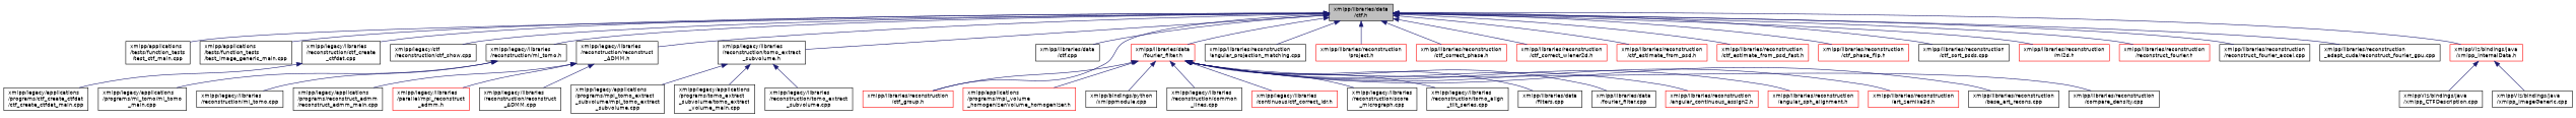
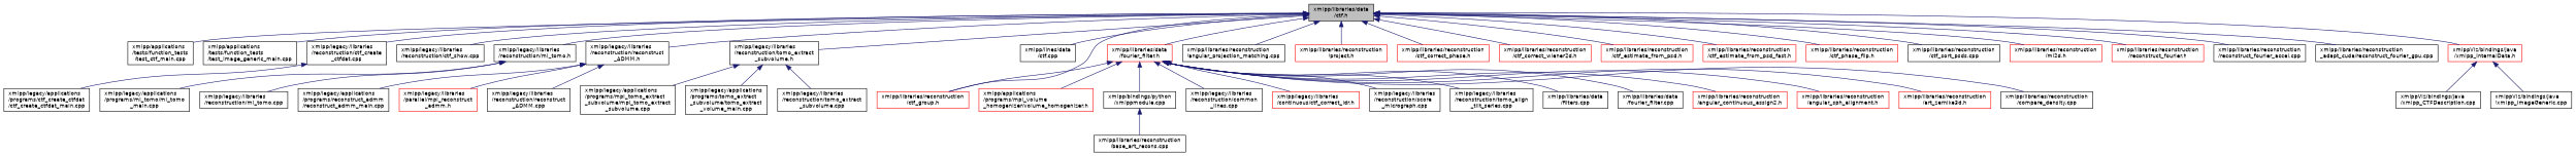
  digraph {
    node [color=black fillcolor=white fontname=Helvetica fontsize=10 shape=record style=filled]
    edge [color=midnightblue dir=back fontname=Helvetica fontsize=10 labelfontname=Helvetica labelfontsize=10 style=solid]
    n1 [fillcolor=grey75 fontcolor=black height=0.2 label="xmipp/libraries/data\l/ctf.h" width=0.4]
    n2 [height=0.2 label="xmipp/applications\l/tests/function_tests\l/test_ctf_main.cpp" width=0.4]
    n3 [height=0.2 label="xmipp/applications\l/tests/function_tests\l/test_image_generic_main.cpp" width=0.4]
    n4 [height=0.2 label="xmipp/legacy/libraries\l/reconstruction/ctf_create\l_ctfdat.cpp" width=0.4]
-   n5 [height=0.2 label="xmipp/legacy/ctf\l/reconstruction/ctf_show.cpp" width=0.4]
+   n5 [height=0.2 label="xmipp/legacy/libraries\l/reconstruction/ctf_show.cpp" width=0.4]
    n6 [height=0.2 label="xmipp/legacy/libraries\l/reconstruction/ml_tomo.h" width=0.4]
    n7 [height=0.2 label="xmipp/legacy/libraries\l/reconstruction/reconstruct\l_ADMM.h" width=0.4]
    n8 [height=0.2 label="xmipp/legacy/libraries\l/reconstruction/tomo_extract\l_subvolume.h" width=0.4]
-   n9 [height=0.2 label="xmipp/libraries/data\l/ctf.cpp" width=0.4]
+   n9 [height=0.2 label="xmipp/lines/data\l/ctf.cpp" width=0.4]
    n10 [color=red height=0.2 label="xmipp/libraries/data\l/fourier_filter.h" width=0.4]
    n11 [color=red height=0.2 label="xmipp/libraries/reconstruction\l/ctf_group.h" width=0.4]
    n12 [height=0.2 label="xmipp/libraries/reconstruction\l/angular_projection_matching.cpp" width=0.4]
    n13 [color=red height=0.2 label="xmipp/libraries/reconstruction\l/project.h" width=0.4]
    n14 [color=red height=0.2 label="xmipp/libraries/reconstruction\l/ctf_correct_phase.h" width=0.4]
    n15 [color=red height=0.2 label="xmipp/libraries/reconstruction\l/ctf_correct_wiener2d.h" width=0.4]
    n16 [color=red height=0.2 label="xmipp/libraries/reconstruction\l/ctf_estimate_from_psd.h" width=0.4]
    n17 [color=red height=0.2 label="xmipp/libraries/reconstruction\l/ctf_estimate_from_psd_fast.h" width=0.4]
    n18 [color=red height=0.2 label="xmipp/libraries/reconstruction\l/ctf_phase_flip.h" width=0.4]
    n19 [height=0.2 label="xmipp/libraries/reconstruction\l/ctf_sort_psds.cpp" width=0.4]
    n20 [color=red height=0.2 label="xmipp/libraries/reconstruction\l/ml2d.h" width=0.4]
    n21 [color=red height=0.2 label="xmipp/libraries/reconstruction\l/reconstruct_fourier.h" width=0.4]
    n22 [height=0.2 label="xmipp/libraries/reconstruction\l/reconstruct_fourier_accel.cpp" width=0.4]
    n23 [height=0.2 label="xmipp/libraries/reconstruction\l_adapt_cuda/reconstruct_fourier_gpu.cpp" width=0.4]
    n24 [color=red height=0.2 label="xmippViz/bindings/java\l/xmipp_InternalData.h" width=0.4]
    n25 [height=0.2 label="xmipp/legacy/applications\l/programs/ctf_create_ctfdat\l/ctf_create_ctfdat_main.cpp" width=0.4]
    n26 [height=0.2 label="xmipp/legacy/applications\l/programs/ml_tomo/ml_tomo\l_main.cpp" width=0.4]
    n27 [height=0.2 label="xmipp/legacy/libraries\l/reconstruction/ml_tomo.cpp" width=0.4]
    n28 [height=0.2 label="xmipp/legacy/applications\l/programs/reconstruct_admm\l/reconstruct_admm_main.cpp" width=0.4]
    n29 [color=red height=0.2 label="xmipp/legacy/libraries\l/parallel/mpi_reconstruct\l_admm.h" width=0.4]
    n30 [height=0.2 label="xmipp/legacy/libraries\l/reconstruction/reconstruct\l_ADMM.cpp" width=0.4]
    n31 [height=0.2 label="xmipp/legacy/applications\l/programs/mpi_tomo_extract\l_subvolume/mpi_tomo_extract\l_subvolume.cpp" width=0.4]
    n32 [height=0.2 label="xmipp/legacy/applications\l/programs/tomo_extract\l_subvolume/tomo_extract\l_volume_main.cpp" width=0.4]
    n33 [height=0.2 label="xmipp/legacy/libraries\l/reconstruction/tomo_extract\l_subvolume.cpp" width=0.4]
    n34 [color=red height=0.2 label="xmipp/applications\l/programs/mpi_volume\l_homogenizer/volume_homogenizer.h" width=0.4]
    n35 [height=0.2 label="xmipp/bindings/python\l/xmippmodule.cpp" width=0.4]
    n36 [height=0.2 label="xmipp/legacy/libraries\l/reconstruction/common\l_lines.cpp" width=0.4]
    n37 [color=red height=0.2 label="xmipp/legacy/libraries\l/continuous/ctf_correct_idr.h" width=0.4]
    n38 [height=0.2 label="xmipp/legacy/libraries\l/reconstruction/score\l_micrograph.cpp" width=0.4]
    n39 [height=0.2 label="xmipp/legacy/libraries\l/reconstruction/tomo_align\l_tilt_series.cpp" width=0.4]
    n40 [height=0.2 label="xmipp/libraries/data\l/filters.cpp" width=0.4]
    n41 [height=0.2 label="xmipp/libraries/data\l/fourier_filter.cpp" width=0.4]
    n42 [color=red height=0.2 label="xmipp/libraries/reconstruction\l/angular_continuous_assign2.h" width=0.4]
    n43 [color=red height=0.2 label="xmipp/libraries/reconstruction\l/angular_sph_alignment.h" width=0.4]
    n44 [color=red height=0.2 label="xmipp/libraries/reconstruction\l/art_zernike3d.h" width=0.4]
    n45 [height=0.2 label="xmipp/libraries/reconstruction\l/base_art_recons.cpp" width=0.4]
    n46 [height=0.2 label="xmipp/libraries/reconstruction\l/compare_density.cpp" width=0.4]
    n47 [height=0.2 label="xmippViz/bindings/java\l/xmipp_CTFDescription.cpp" width=0.4]
    n48 [height=0.2 label="xmippViz/bindings/java\l/xmipp_ImageGeneric.cpp" width=0.4]
    n1 -> n2
    n1 -> n3
    n1 -> n4
    n1 -> n5
    n1 -> n6
    n1 -> n7
    n1 -> n8
    n1 -> n9
    n1 -> n10
    n1 -> n11
    n1 -> n12
    n1 -> n13
    n1 -> n14
    n1 -> n15
    n1 -> n16
    n1 -> n17
    n1 -> n18
    n1 -> n19
    n1 -> n20
    n1 -> n21
    n1 -> n22
    n1 -> n23
    n1 -> n24
    n4 -> n25
    n6 -> n26
    n6 -> n27
    n7 -> n28
    n7 -> n29
    n7 -> n30
    n8 -> n31
    n8 -> n32
    n8 -> n33
    n10 -> n11
    n10 -> n34
    n10 -> n35
    n10 -> n36
    n10 -> n37
    n10 -> n38
    n10 -> n39
    n10 -> n40
    n10 -> n41
    n10 -> n42
    n10 -> n43
    n10 -> n44
-   n10 -> n45
+   n35 -> n45
    n10 -> n46
    n24 -> n47
    n24 -> n48
  }
